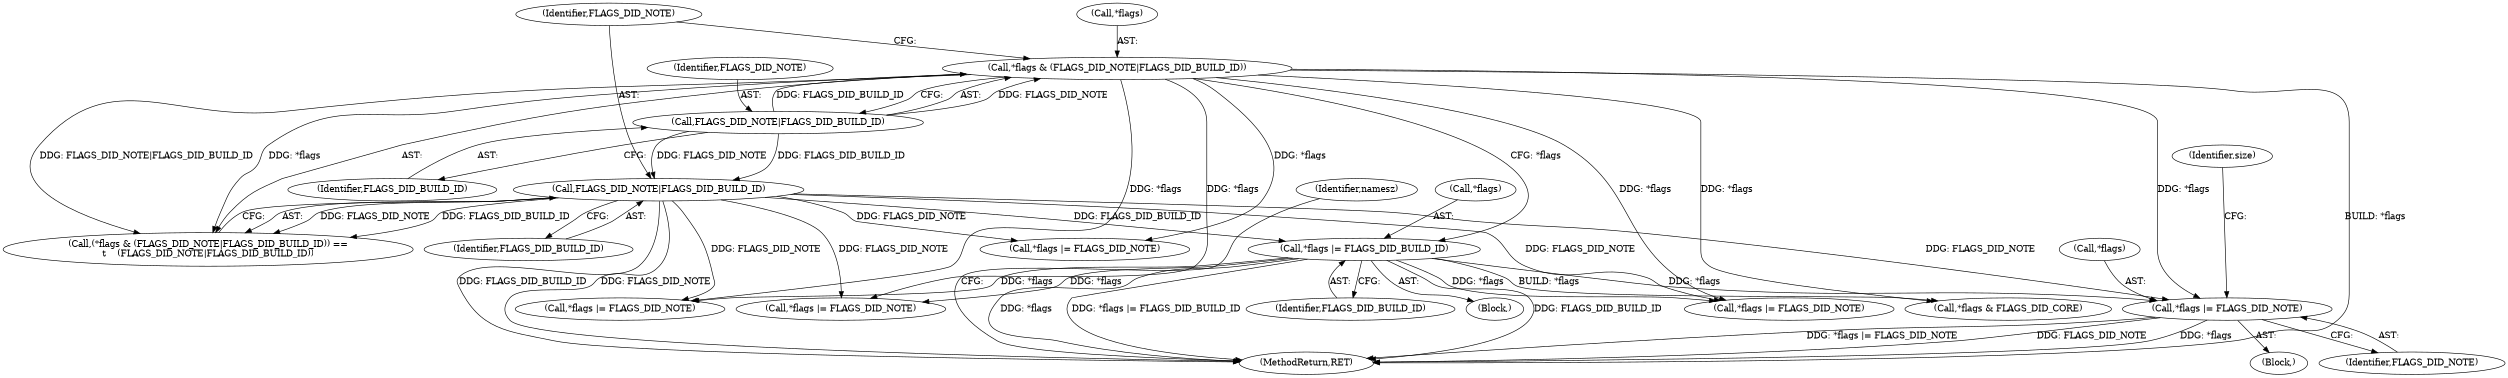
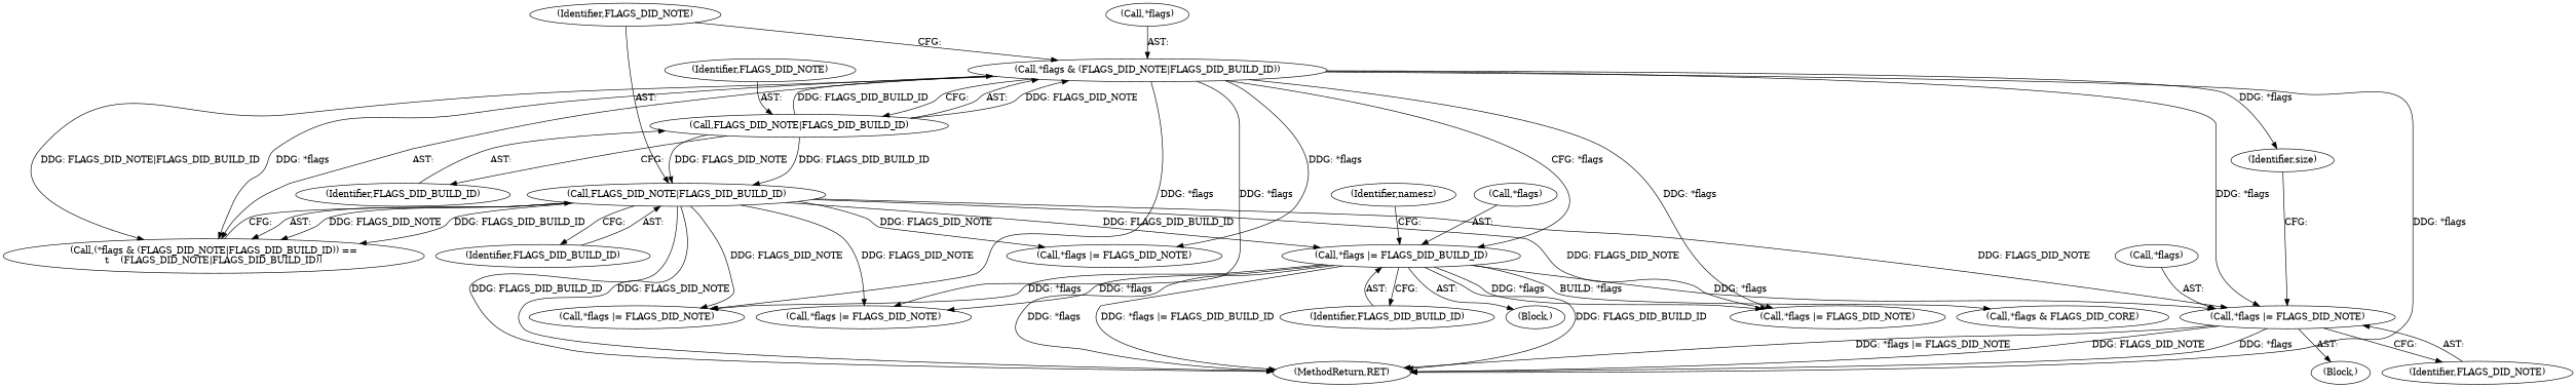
  digraph {
    n1 [label="(Call,*flags |= FLAGS_DID_NOTE)"]
    n2 [label="(MethodReturn,RET)"]
    n3 [label="(Identifier,FLAGS_DID_NOTE)"]
    n4 [label="(Block,)"]
    n5 [label="(Call,*flags & (FLAGS_DID_NOTE|FLAGS_DID_BUILD_ID))"]
    n6 [label="(Call,FLAGS_DID_NOTE|FLAGS_DID_BUILD_ID)"]
    n7 [label="(Call,*flags |= FLAGS_DID_BUILD_ID)"]
    n8 [label="(Call,(*flags & (FLAGS_DID_NOTE|FLAGS_DID_BUILD_ID)) ==\n\t    (FLAGS_DID_NOTE|FLAGS_DID_BUILD_ID))"]
    n9 [label="(Call,*flags |= FLAGS_DID_NOTE)"]
    n10 [label="(Call,*flags |= FLAGS_DID_NOTE)"]
    n11 [label="(Call,*flags |= FLAGS_DID_NOTE)"]
    n12 [label="(Call,*flags |= FLAGS_DID_NOTE)"]
    n13 [label="(Call,*flags & FLAGS_DID_CORE)"]
    n14 [label="(Call,FLAGS_DID_NOTE|FLAGS_DID_BUILD_ID)"]
    n15 [label="(Identifier,FLAGS_DID_BUILD_ID)"]
    n16 [label="(Block,)"]
    n17 [label="(Identifier,FLAGS_DID_BUILD_ID)"]
    n18 [label="(Identifier,FLAGS_DID_BUILD_ID)"]
    n19 [label="(Identifier,size)"]
    n20 [label="(Identifier,FLAGS_DID_NOTE)"]
    n21 [label="(Identifier,namesz)"]
    n22 [label="(Call,*flags)"]
    n23 [label="(Identifier,FLAGS_DID_NOTE)"]
    n24 [label="(Call,*flags)"]
    n25 [label="(Call,*flags)"]
    n1 -> n2 [label="DDG: *flags |= FLAGS_DID_NOTE"]
    n1 -> n2 [label="DDG: FLAGS_DID_NOTE"]
    n1 -> n2 [label="DDG: *flags"]
    n1 -> n3 [label="CFG: "]
    n1 -> n4 [label="AST: "]
    n3 -> n1 [label="AST: "]
    n5 -> n1 [label="DDG: *flags"]
-   n5 -> n2 [label="BUILD: *flags"]
+   n5 -> n2 [label="DDG: *flags"]
    n5 -> n6 [label="CFG: "]
    n5 -> n7 [label="CFG: *flags"]
    n5 -> n8 [label="AST: "]
    n5 -> n8 [label="DDG: *flags"]
    n5 -> n8 [label="DDG: FLAGS_DID_NOTE|FLAGS_DID_BUILD_ID"]
    n5 -> n9 [label="DDG: *flags"]
    n5 -> n10 [label="DDG: *flags"]
    n5 -> n11 [label="DDG: *flags"]
    n5 -> n12 [label="DDG: *flags"]
-   n5 -> n13 [label="DDG: *flags"]
+   n5 -> n19 [label="DDG: *flags"]
    n6 -> n5 [label="AST: "]
    n6 -> n5 [label="DDG: FLAGS_DID_NOTE"]
    n6 -> n5 [label="DDG: FLAGS_DID_BUILD_ID"]
    n6 -> n14 [label="DDG: FLAGS_DID_NOTE"]
    n6 -> n14 [label="DDG: FLAGS_DID_BUILD_ID"]
    n6 -> n15 [label="CFG: "]
    n7 -> n1 [label="DDG: *flags"]
    n7 -> n2 [label="DDG: *flags"]
    n7 -> n2 [label="DDG: *flags |= FLAGS_DID_BUILD_ID"]
    n7 -> n2 [label="DDG: FLAGS_DID_BUILD_ID"]
    n7 -> n9 [label="DDG: *flags"]
    n7 -> n10 [label="DDG: *flags"]
    n7 -> n12 [label="DDG: *flags"]
    n7 -> n13 [label="BUILD: *flags"]
    n7 -> n16 [label="AST: "]
    n7 -> n17 [label="CFG: "]
    n8 -> n14 [label="CFG: "]
    n14 -> n1 [label="DDG: FLAGS_DID_NOTE"]
    n14 -> n2 [label="DDG: FLAGS_DID_NOTE"]
    n14 -> n2 [label="DDG: FLAGS_DID_BUILD_ID"]
    n14 -> n7 [label="DDG: FLAGS_DID_BUILD_ID"]
    n14 -> n8 [label="AST: "]
    n14 -> n8 [label="DDG: FLAGS_DID_NOTE"]
    n14 -> n8 [label="DDG: FLAGS_DID_BUILD_ID"]
    n14 -> n9 [label="DDG: FLAGS_DID_NOTE"]
    n14 -> n10 [label="DDG: FLAGS_DID_NOTE"]
    n14 -> n11 [label="DDG: FLAGS_DID_NOTE"]
    n14 -> n12 [label="DDG: FLAGS_DID_NOTE"]
    n14 -> n18 [label="CFG: "]
    n15 -> n6 [label="AST: "]
    n17 -> n7 [label="AST: "]
    n18 -> n14 [label="AST: "]
    n19 -> n1 [label="CFG: "]
    n20 -> n6 [label="AST: "]
-   n21 -> n2 [label="CFG: "]
+   n21 -> n7 [label="CFG: "]
    n22 -> n7 [label="AST: "]
    n23 -> n5 [label="CFG: "]
    n23 -> n14 [label="AST: "]
    n24 -> n5 [label="AST: "]
    n25 -> n1 [label="AST: "]
  }
